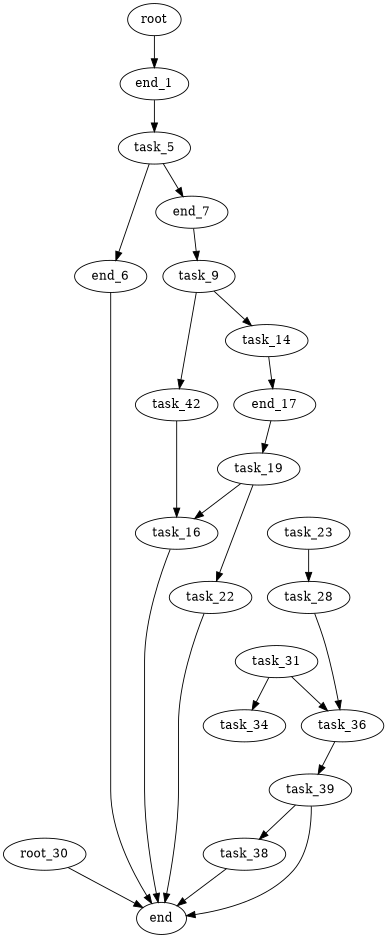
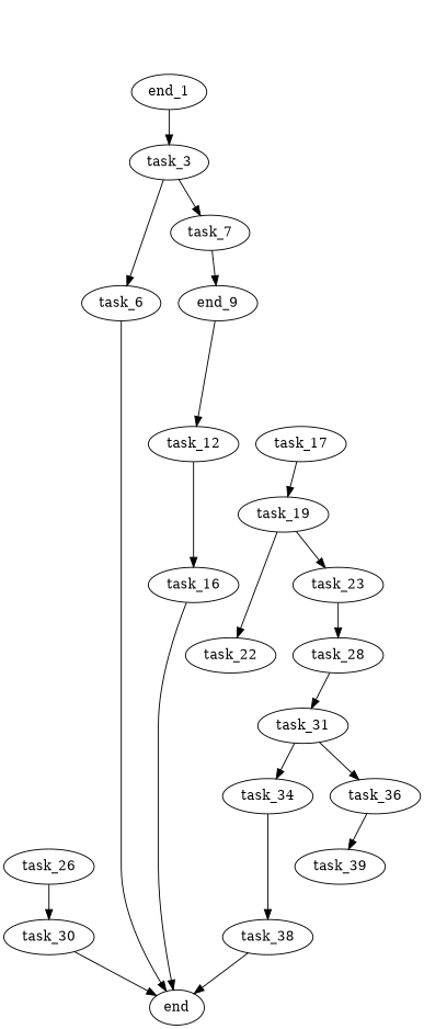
  digraph {
    n1 [label=end_1]
-   root
-   task_3 [label=task_5]
-   task_6 [label=end_6]
-   task_7 [label=end_7]
+   task_3
+   task_6
+   task_7
    end
-   task_9
-   task_12 [label=task_42]
-   task_14
+   task_9 [label=end_9]
+   task_12
    task_16
-   task_17 [label=end_17]
+   task_17
    task_19
    task_22
    task_23
    task_28
-   task_30 [label=root_30]
+   task_26
+   task_30
    task_31
    task_34
    task_36
    task_38
    task_39
    n1 -> task_3
-   root -> n1
    task_3 -> task_6
    task_3 -> task_7
    task_6 -> end
    task_7 -> task_9
    task_9 -> task_12
-   task_9 -> task_14
    task_12 -> task_16
-   task_14 -> task_17
    task_16 -> end
    task_17 -> task_19
    task_19 -> task_22
-   task_19 -> task_16
-   task_22 -> end
+   task_19 -> task_23
    task_23 -> task_28
-   task_28 -> task_36
+   task_28 -> task_31
+   task_26 -> task_30
    task_30 -> end
    task_31 -> task_34
    task_31 -> task_36
-   task_39 -> task_38
+   task_34 -> task_38
    task_36 -> task_39
    task_38 -> end
-   task_39 -> end
  }
